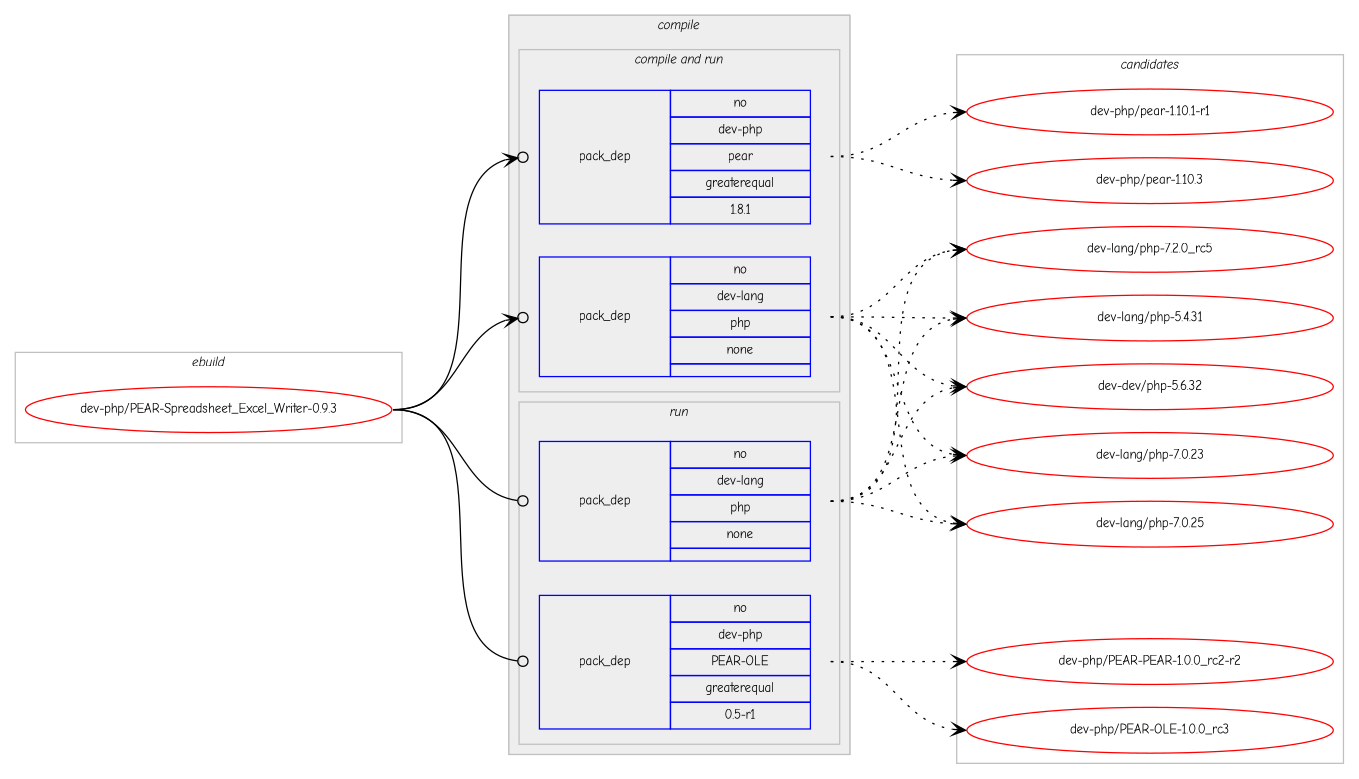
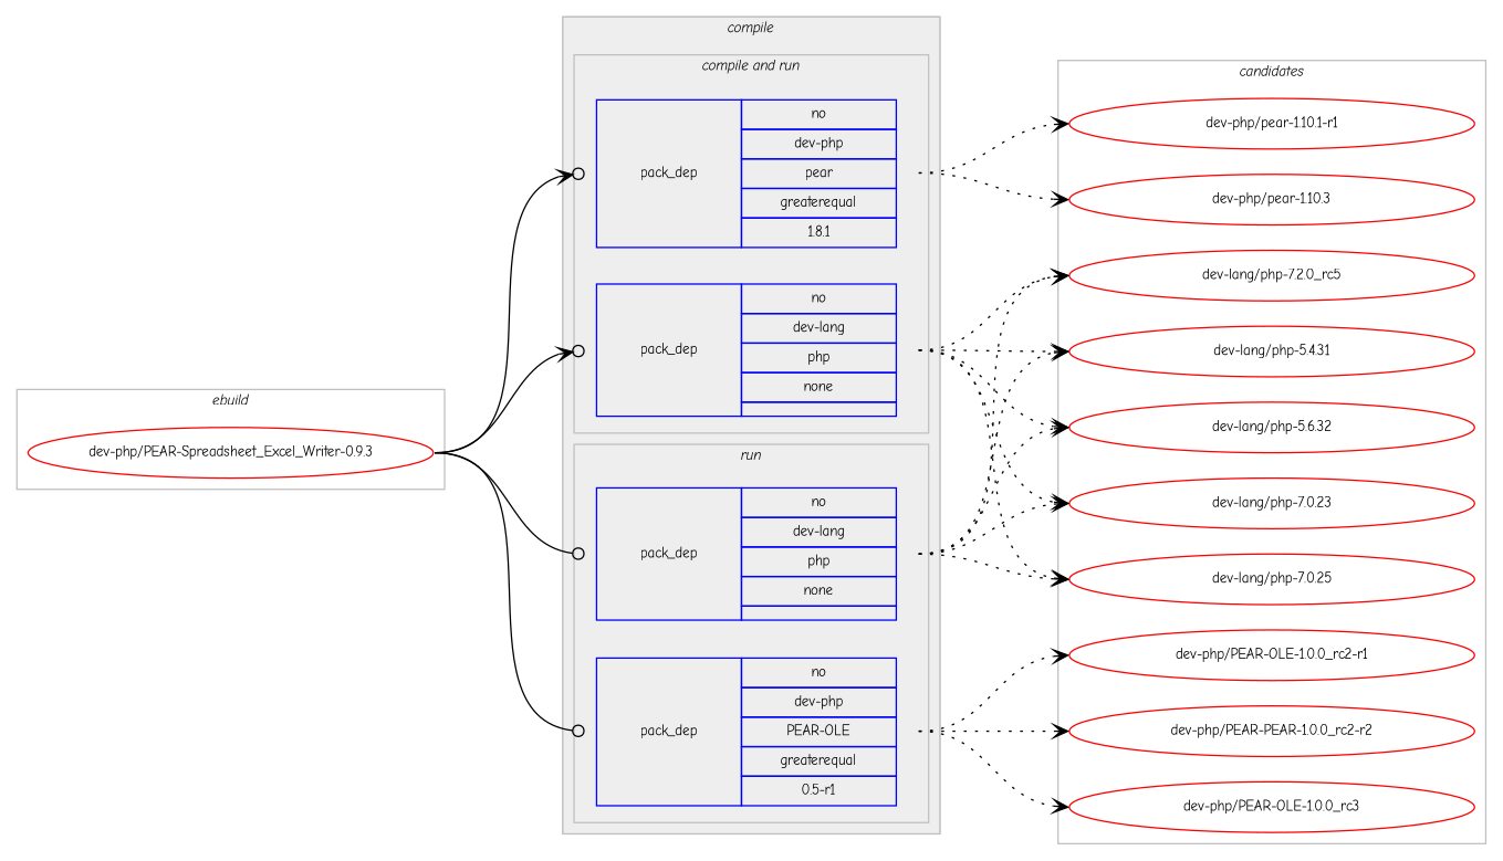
  digraph {
    compound=true
    concentrate=true
    fontname="Comic Neue"
    fontsize=10
    newrank=true
    rankdir=LR
    ranksep=1.5
    node [color=red fontname="Comic Neue" fontsize=10]
    edge [arrowhead=vee fontname="Comic Neue" headport=w style=dotted tailport=e weight=100]
    n1 [label="dev-php/PEAR-Spreadsheet_Excel_Writer-0.9.3" width=4]
    n2 [color=blue label=<<TABLE BORDER="0" CELLBORDER="1" CELLSPACING="0" CELLPADDING="4" WIDTH="220"><TR><TD ROWSPAN="6" CELLPADDING="30">pack_dep</TD></TR><TR><TD WIDTH="110">no</TD></TR><TR><TD>dev-lang</TD></TR><TR><TD>php</TD></TR><TR><TD>none</TD></TR><TR><TD></TD></TR></TABLE>> shape=none]
    n3 [color=blue label=<<TABLE BORDER="0" CELLBORDER="1" CELLSPACING="0" CELLPADDING="4" WIDTH="220"><TR><TD ROWSPAN="6" CELLPADDING="30">pack_dep</TD></TR><TR><TD WIDTH="110">no</TD></TR><TR><TD>dev-php</TD></TR><TR><TD>pear</TD></TR><TR><TD>greaterequal</TD></TR><TR><TD>1.8.1</TD></TR></TABLE>> shape=none]
    n4 [color=blue label=<<TABLE BORDER="0" CELLBORDER="1" CELLSPACING="0" CELLPADDING="4" WIDTH="220"><TR><TD ROWSPAN="6" CELLPADDING="30">pack_dep</TD></TR><TR><TD WIDTH="110">no</TD></TR><TR><TD>dev-lang</TD></TR><TR><TD>php</TD></TR><TR><TD>none</TD></TR><TR><TD></TD></TR></TABLE>> shape=none]
    n5 [color=blue label=<<TABLE BORDER="0" CELLBORDER="1" CELLSPACING="0" CELLPADDING="4" WIDTH="220"><TR><TD ROWSPAN="6" CELLPADDING="30">pack_dep</TD></TR><TR><TD WIDTH="110">no</TD></TR><TR><TD>dev-php</TD></TR><TR><TD>PEAR-OLE</TD></TR><TR><TD>greaterequal</TD></TR><TR><TD>0.5-r1</TD></TR></TABLE>> shape=none]
    n6 [label="dev-lang/php-5.4.31" width=4]
-   n7 [label="dev-dev/php-5.6.32" width=4]
+   n7 [label="dev-lang/php-5.6.32" width=4]
    n8 [label="dev-lang/php-7.0.23" width=4]
    n9 [label="dev-lang/php-7.0.25" width=4]
    n10 [label="dev-lang/php-7.2.0_rc5" width=4]
    n11 [label="dev-php/pear-1.10.1-r1" width=4]
    n12 [label="dev-php/pear-1.10.3" width=4]
+   n13 [label="dev-php/PEAR-OLE-1.0.0_rc2-r1" width=4]
    n14 [label="dev-php/PEAR-PEAR-1.0.0_rc2-r2" width=4]
    n15 [label="dev-php/PEAR-OLE-1.0.0_rc3" width=4]
    subgraph cluster_1 {
      color=gray
      label=<<i>ebuild</i>>
      rank=same
      n1
    }
    subgraph cluster_2 {
      color=gray
      label=<<i>dependencies</i>>
      subgraph cluster_3 {
        color=gray
        fillcolor="#eeeeee"
        label=<<i>compile</i>>
        style=filled
      }
      subgraph cluster_4 {
        color=gray
        fillcolor="#eeeeee"
        label=<<i>compile and run</i>>
        style=filled
        subgraph sub_5 {
          color=gray
          fillcolor="#eeeeee"
          label=<<i>compile and run</i>>
          style=filled
          n2
        }
        subgraph sub_6 {
          color=gray
          fillcolor="#eeeeee"
          label=<<i>compile and run</i>>
          style=filled
          n3
        }
      }
      subgraph cluster_7 {
        color=gray
        fillcolor="#eeeeee"
        label=<<i>run</i>>
        style=filled
        subgraph sub_8 {
          color=gray
          fillcolor="#eeeeee"
          label=<<i>run</i>>
          style=filled
          n4
        }
        subgraph sub_9 {
          color=gray
          fillcolor="#eeeeee"
          label=<<i>run</i>>
          style=filled
          n5
        }
      }
    }
    subgraph cluster_10 {
      color=gray
      label=<<i>candidates</i>>
      rank=same
      subgraph sub_11 {
        color=black
        label=<<i>candidates</i>>
        nodesep=1
        rank=same
        n6
        n7
        n8
        n9
        n10
      }
      subgraph sub_12 {
        color=black
        label=<<i>candidates</i>>
        nodesep=1
        rank=same
        n11
        n12
      }
      subgraph sub_13 {
        color=black
        label=<<i>candidates</i>>
        nodesep=1
        rank=same
        n6
        n7
        n8
        n9
        n10
      }
      subgraph sub_14 {
        color=black
        label=<<i>candidates</i>>
        nodesep=1
        rank=same
+       n13
        n14
        n15
      }
    }
    n1 -> n2 [arrowhead=odotvee style=solid weight=20]
    n1 -> n3 [arrowhead=odotvee style=solid weight=20]
    n1 -> n4 [arrowhead=odot style=solid weight=20]
    n1 -> n5 [arrowhead=odot style=solid weight=20]
    n2 -> n6
    n2 -> n7
    n2 -> n8
    n2 -> n9
    n2 -> n10
    n3 -> n11
    n3 -> n12
    n4 -> n6
    n4 -> n7
    n4 -> n8
    n4 -> n9
    n4 -> n10
+   n5 -> n13
    n5 -> n14
    n5 -> n15
  }
